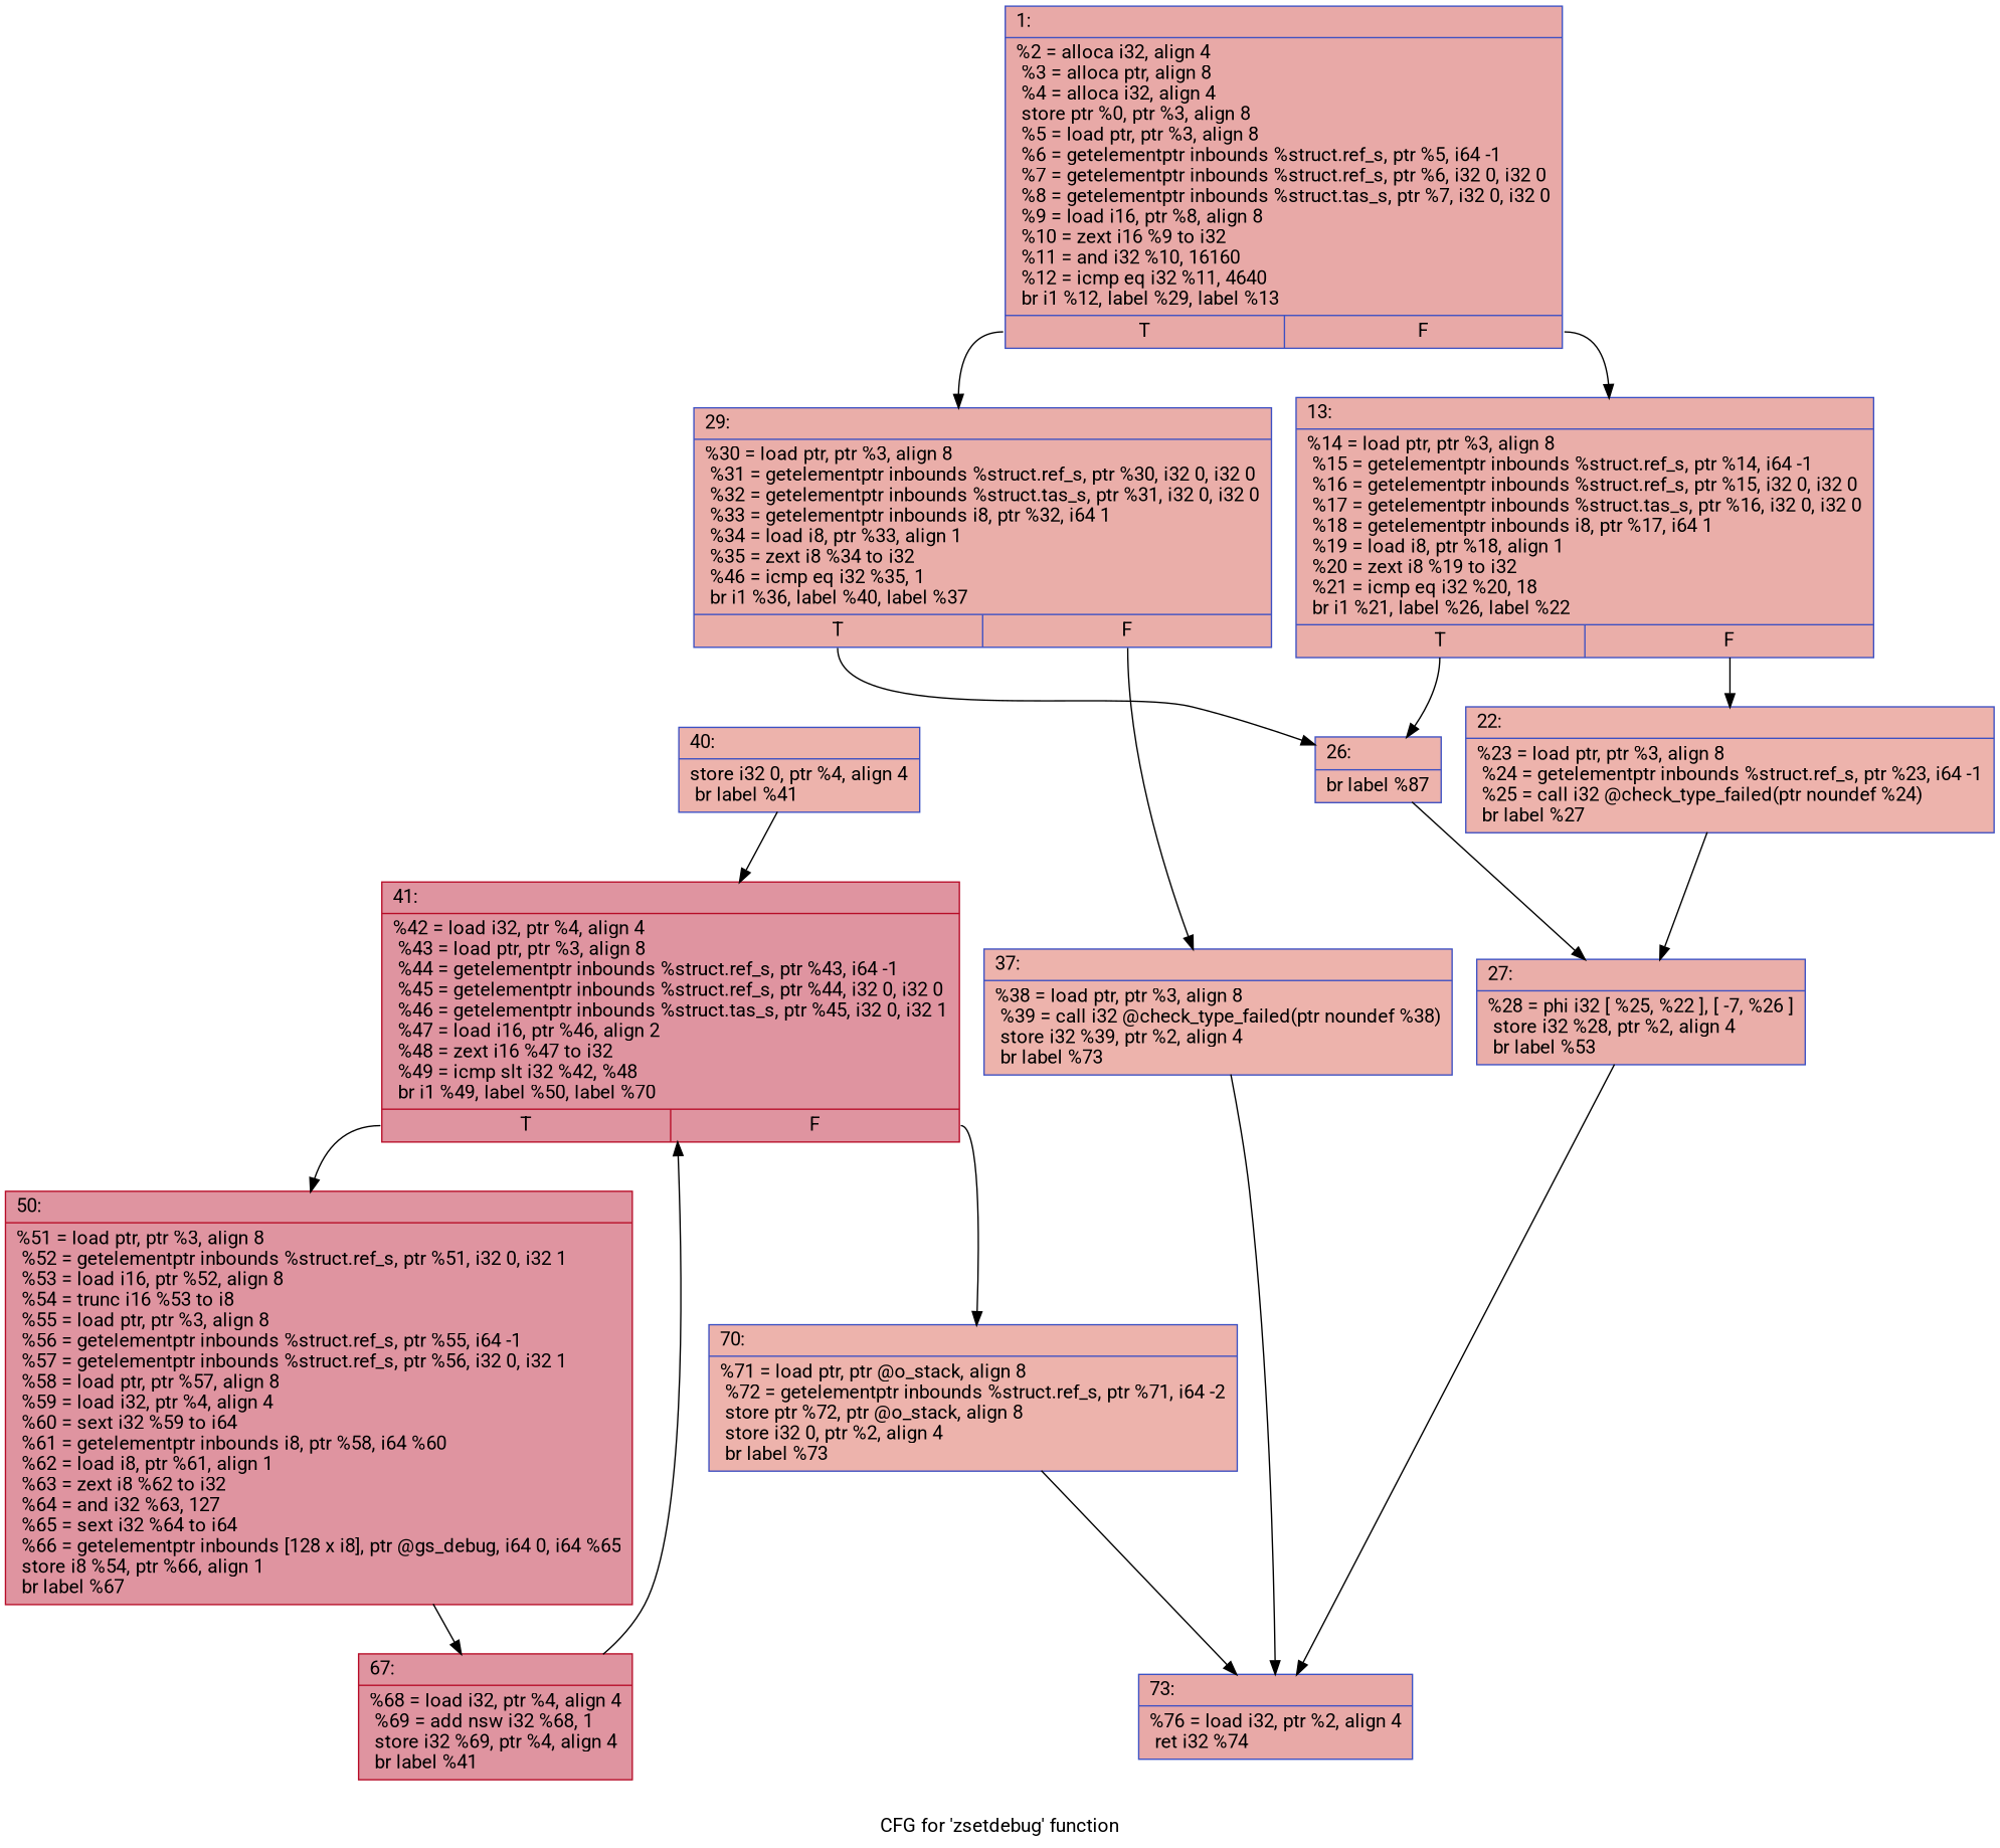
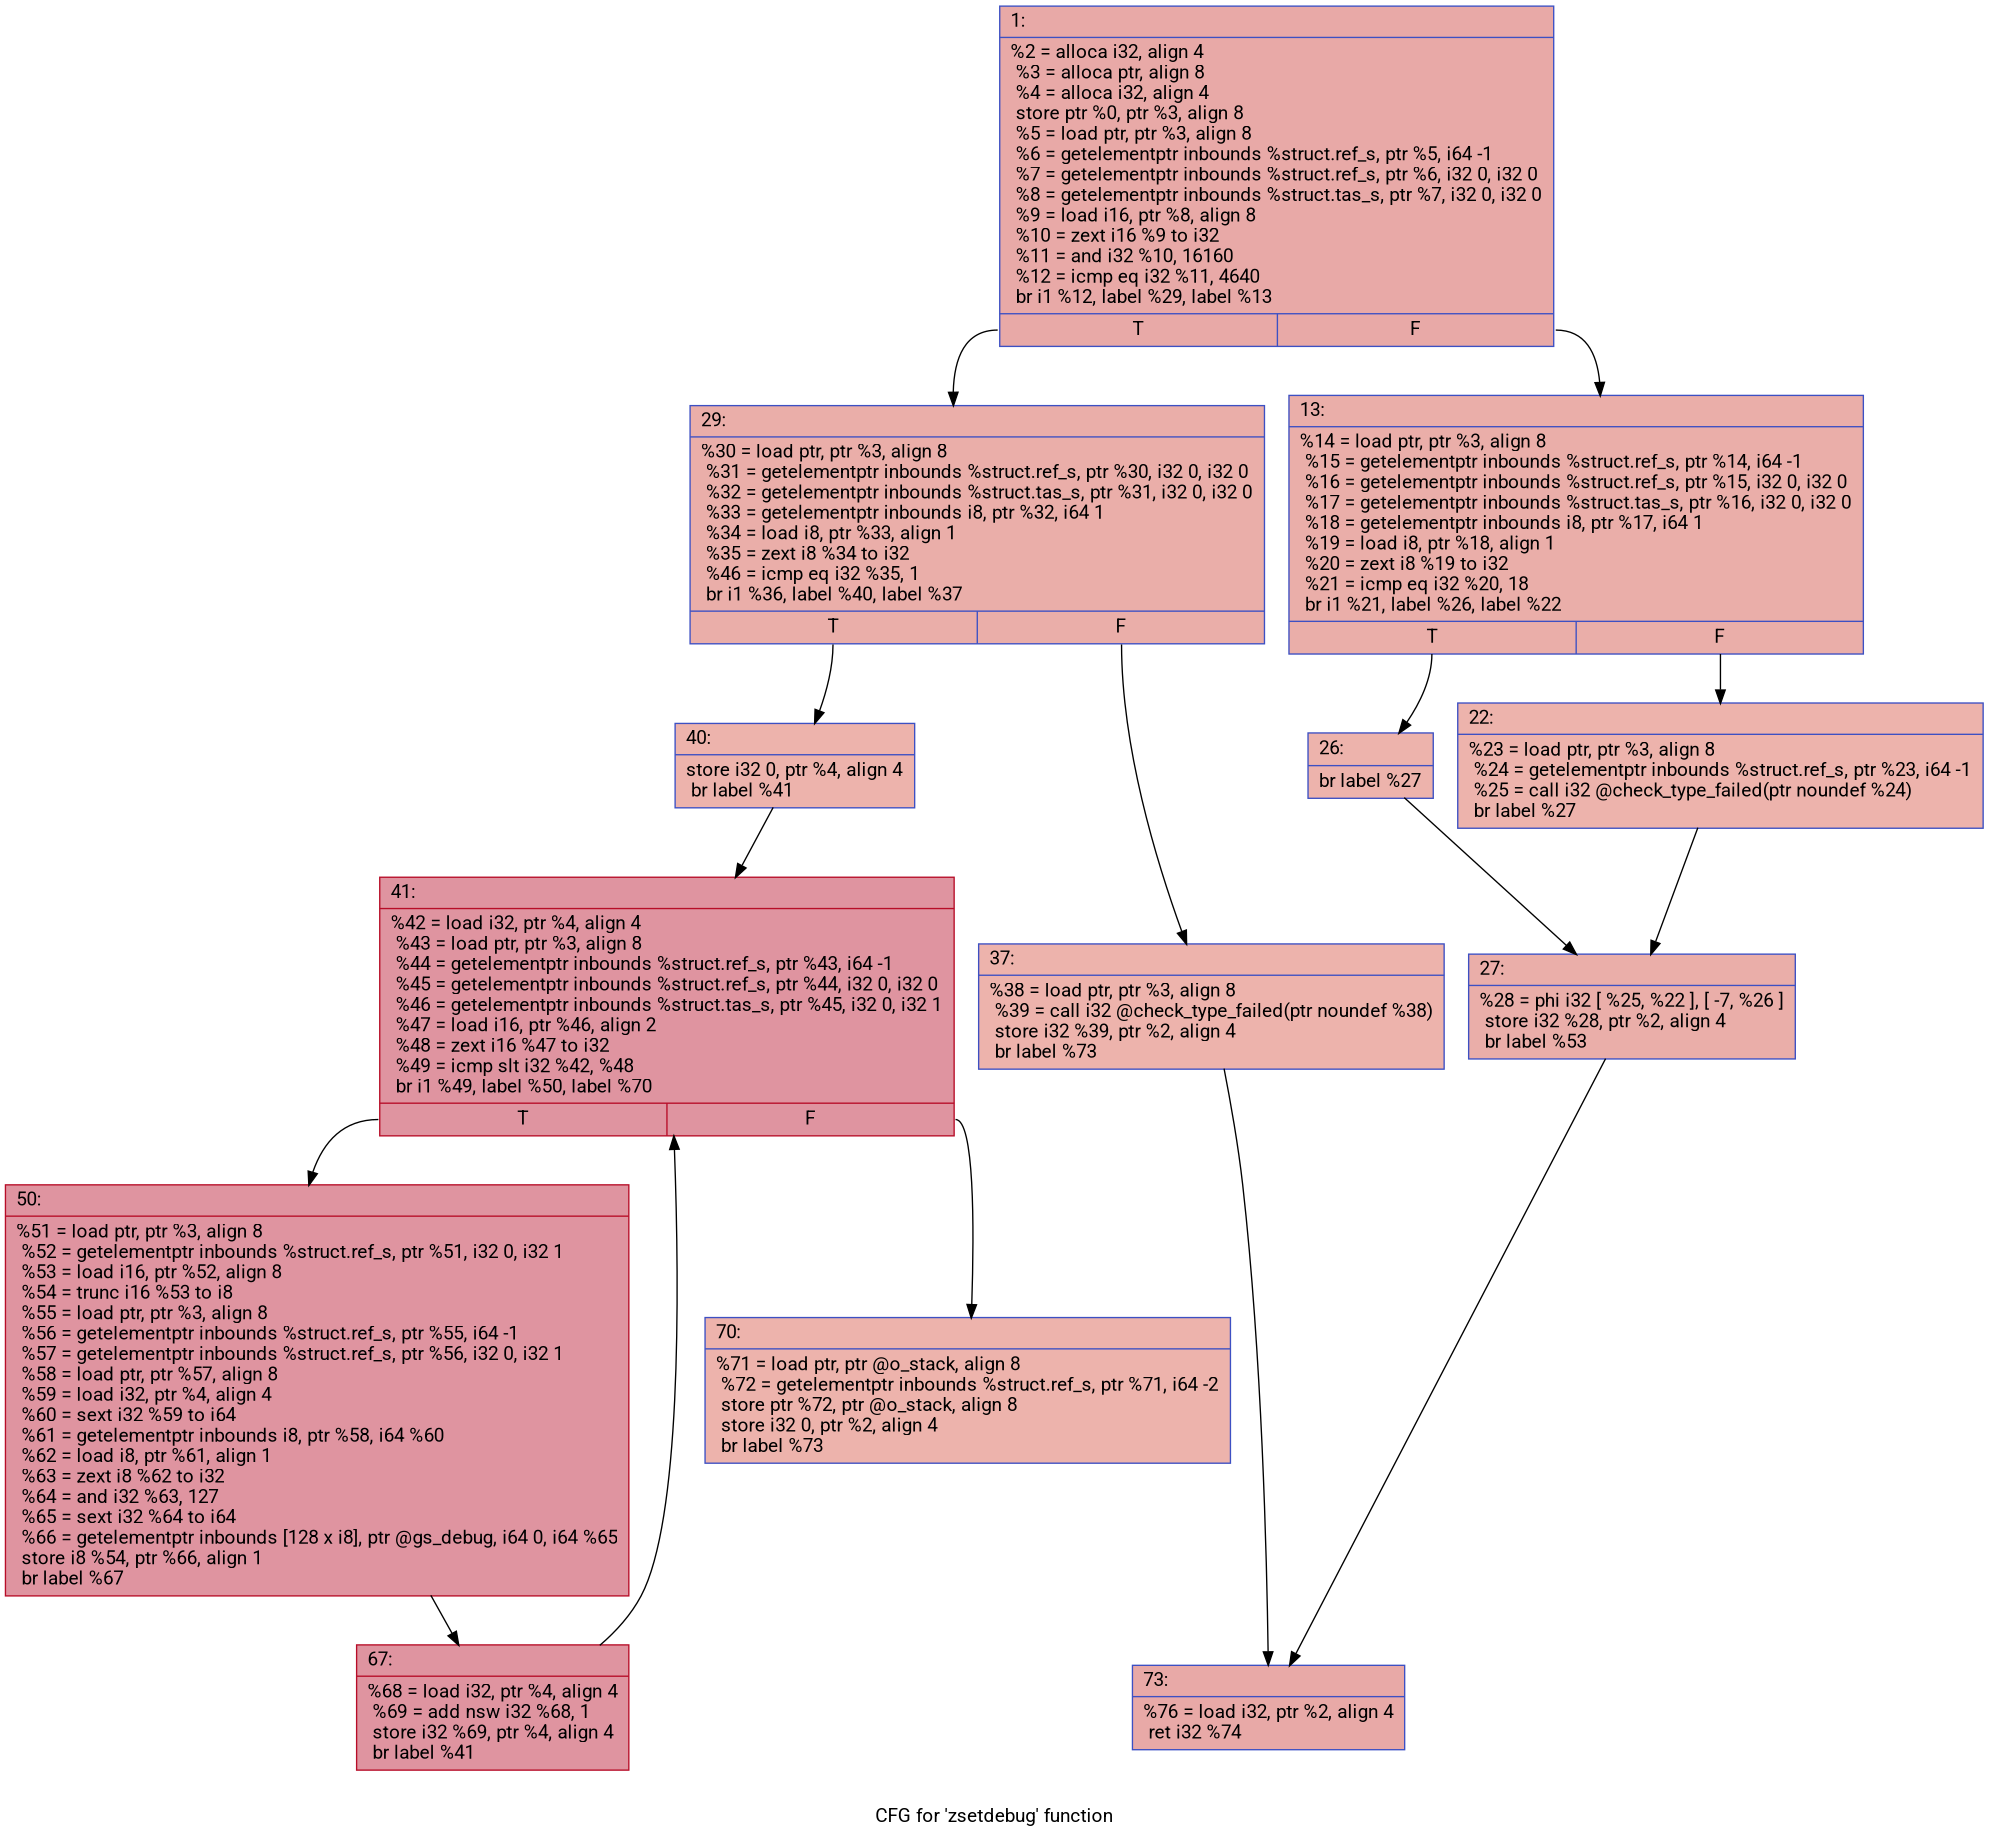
  digraph {
    fontname=Roboto
    label="CFG for 'zsetdebug' function"
    node [color="#3d50c3ff" fillcolor="#d6524470" fontname=Roboto shape=record style=filled]
    edge [fontname=Roboto]
    n1 [fillcolor="#ca3b3770" label="{1:\l|  %2 = alloca i32, align 4\l  %3 = alloca ptr, align 8\l  %4 = alloca i32, align 4\l  store ptr %0, ptr %3, align 8\l  %5 = load ptr, ptr %3, align 8\l  %6 = getelementptr inbounds %struct.ref_s, ptr %5, i64 -1\l  %7 = getelementptr inbounds %struct.ref_s, ptr %6, i32 0, i32 0\l  %8 = getelementptr inbounds %struct.tas_s, ptr %7, i32 0, i32 0\l  %9 = load i16, ptr %8, align 8\l  %10 = zext i16 %9 to i32\l  %11 = and i32 %10, 16160\l  %12 = icmp eq i32 %11, 4640\l  br i1 %12, label %29, label %13\l|{<s0>T|<s1>F}}"]
    n2 [fillcolor="#d0473d70" label="{29:\l|  %30 = load ptr, ptr %3, align 8\l  %31 = getelementptr inbounds %struct.ref_s, ptr %30, i32 0, i32 0\l  %32 = getelementptr inbounds %struct.tas_s, ptr %31, i32 0, i32 0\l  %33 = getelementptr inbounds i8, ptr %32, i64 1\l  %34 = load i8, ptr %33, align 1\l  %35 = zext i8 %34 to i32\l  %46 = icmp eq i32 %35, 1\l  br i1 %36, label %40, label %37\l|{<s0>T|<s1>F}}"]
    n3 [fillcolor="#d0473d70" label="{13:\l|  %14 = load ptr, ptr %3, align 8\l  %15 = getelementptr inbounds %struct.ref_s, ptr %14, i64 -1\l  %16 = getelementptr inbounds %struct.ref_s, ptr %15, i32 0, i32 0\l  %17 = getelementptr inbounds %struct.tas_s, ptr %16, i32 0, i32 0\l  %18 = getelementptr inbounds i8, ptr %17, i64 1\l  %19 = load i8, ptr %18, align 1\l  %20 = zext i8 %19 to i32\l  %21 = icmp eq i32 %20, 18\l  br i1 %21, label %26, label %22\l|{<s0>T|<s1>F}}"]
    n4 [label="{40:\l|  store i32 0, ptr %4, align 4\l  br label %41\l}"]
    n5 [label="{37:\l|  %38 = load ptr, ptr %3, align 8\l  %39 = call i32 @check_type_failed(ptr noundef %38)\l  store i32 %39, ptr %2, align 4\l  br label %73\l}"]
-   n6 [label="{26:\l|  br label %87\l}"]
+   n6 [label="{26:\l|  br label %27\l}"]
    n7 [label="{22:\l|  %23 = load ptr, ptr %3, align 8\l  %24 = getelementptr inbounds %struct.ref_s, ptr %23, i64 -1\l  %25 = call i32 @check_type_failed(ptr noundef %24)\l  br label %27\l}"]
    n8 [color="#b70d28ff" fillcolor="#b70d2870" label="{41:\l|  %42 = load i32, ptr %4, align 4\l  %43 = load ptr, ptr %3, align 8\l  %44 = getelementptr inbounds %struct.ref_s, ptr %43, i64 -1\l  %45 = getelementptr inbounds %struct.ref_s, ptr %44, i32 0, i32 0\l  %46 = getelementptr inbounds %struct.tas_s, ptr %45, i32 0, i32 1\l  %47 = load i16, ptr %46, align 2\l  %48 = zext i16 %47 to i32\l  %49 = icmp slt i32 %42, %48\l  br i1 %49, label %50, label %70\l|{<s0>T|<s1>F}}"]
    n9 [fillcolor="#ca3b3770" label="{73:\l|  %76 = load i32, ptr %2, align 4\l  ret i32 %74\l}"]
    n10 [fillcolor="#d0473d70" label="{27:\l|  %28 = phi i32 [ %25, %22 ], [ -7, %26 ]\l  store i32 %28, ptr %2, align 4\l  br label %53\l}"]
    n11 [color="#b70d28ff" fillcolor="#b70d2870" label="{50:\l|  %51 = load ptr, ptr %3, align 8\l  %52 = getelementptr inbounds %struct.ref_s, ptr %51, i32 0, i32 1\l  %53 = load i16, ptr %52, align 8\l  %54 = trunc i16 %53 to i8\l  %55 = load ptr, ptr %3, align 8\l  %56 = getelementptr inbounds %struct.ref_s, ptr %55, i64 -1\l  %57 = getelementptr inbounds %struct.ref_s, ptr %56, i32 0, i32 1\l  %58 = load ptr, ptr %57, align 8\l  %59 = load i32, ptr %4, align 4\l  %60 = sext i32 %59 to i64\l  %61 = getelementptr inbounds i8, ptr %58, i64 %60\l  %62 = load i8, ptr %61, align 1\l  %63 = zext i8 %62 to i32\l  %64 = and i32 %63, 127\l  %65 = sext i32 %64 to i64\l  %66 = getelementptr inbounds [128 x i8], ptr @gs_debug, i64 0, i64 %65\l  store i8 %54, ptr %66, align 1\l  br label %67\l}"]
    n12 [label="{70:\l|  %71 = load ptr, ptr @o_stack, align 8\l  %72 = getelementptr inbounds %struct.ref_s, ptr %71, i64 -2\l  store ptr %72, ptr @o_stack, align 8\l  store i32 0, ptr %2, align 4\l  br label %73\l}"]
    n13 [color="#b70d28ff" fillcolor="#b70d2870" label="{67:\l|  %68 = load i32, ptr %4, align 4\l  %69 = add nsw i32 %68, 1\l  store i32 %69, ptr %4, align 4\l  br label %41\l}"]
    n1 -> n2 [tailport=s0]
    n1 -> n3 [tailport=s1]
-   n2 -> n6 [tailport=s0]
+   n2 -> n4 [tailport=s0]
    n2 -> n5 [tailport=s1]
    n3 -> n6 [tailport=s0]
    n3 -> n7 [tailport=s1]
    n4 -> n8
    n5 -> n9
    n6 -> n10
    n7 -> n10
    n8 -> n11 [tailport=s0]
    n8 -> n12 [tailport=s1]
    n10 -> n9
    n11 -> n13
-   n12 -> n9
    n13 -> n8
  }
